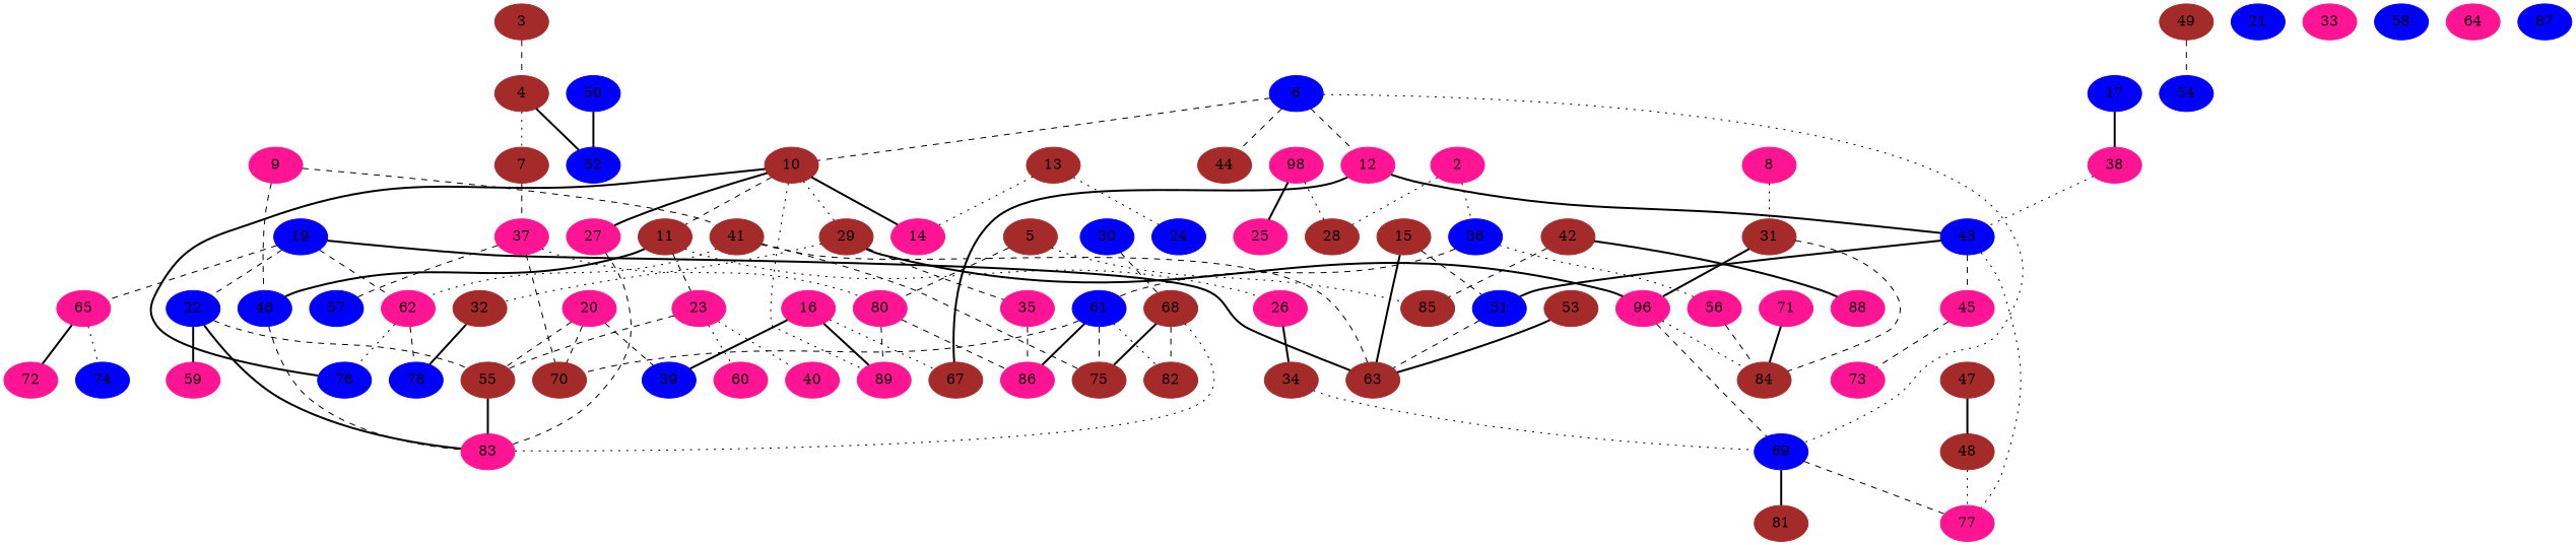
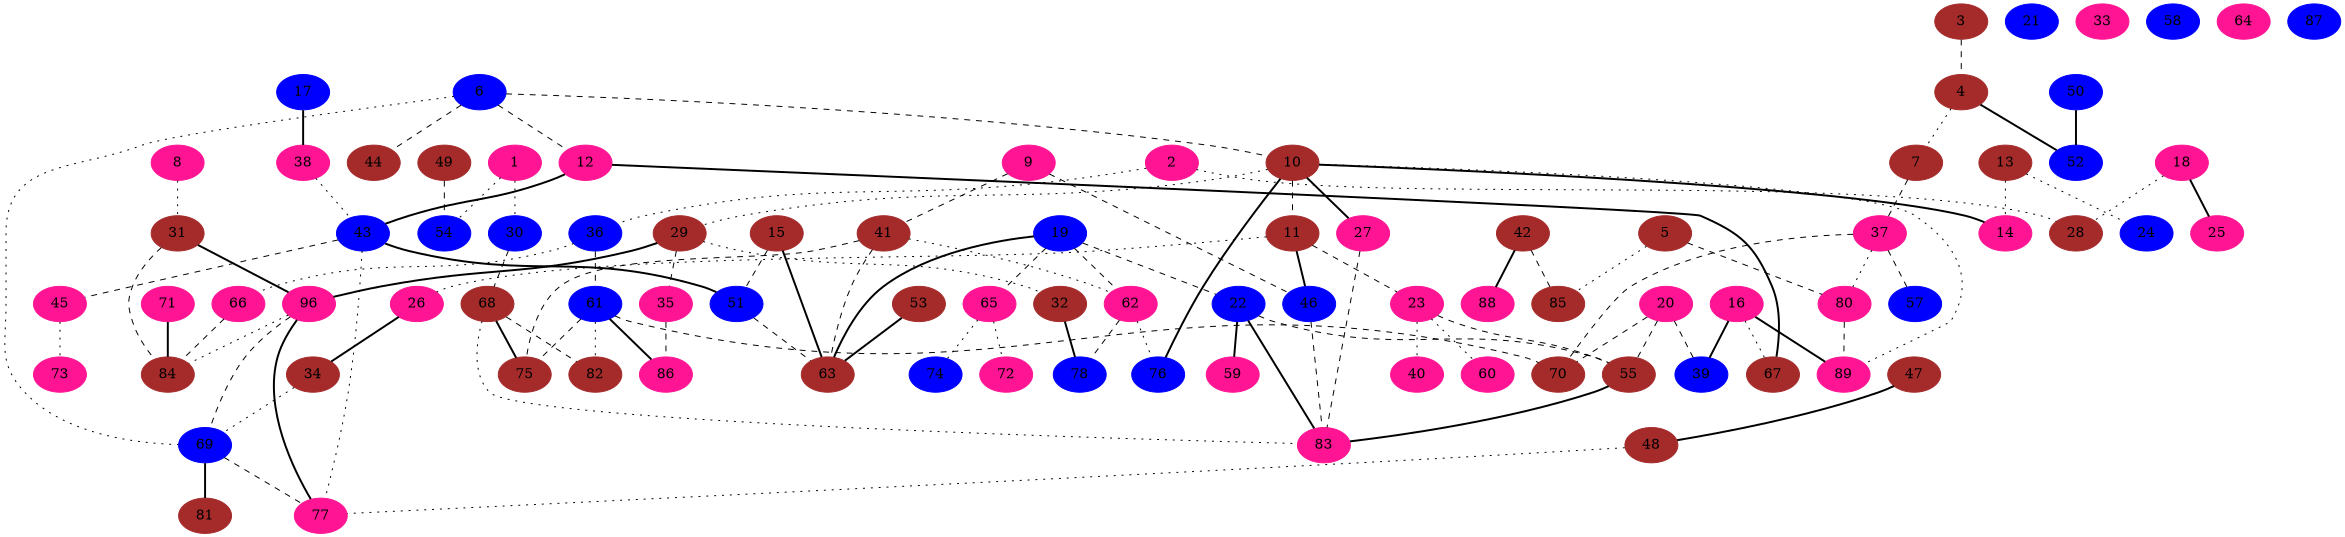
  graph {
    node [color=deeppink style=filled]
    edge [style=dashed]
    30 [color=blue]
+   1
    54 [color=blue]
    68 [color=brown]
    28 [color=brown]
    2
    36 [color=blue]
-   56
+   56 [label=66]
    61 [color=blue]
    3 [color=brown]
    4 [color=brown]
    7 [color=brown]
    52 [color=blue]
    37
    5 [color=brown]
    80
    85 [color=brown]
    89
    86
    6 [color=blue]
    10 [color=brown]
    12
    44 [color=brown]
    69 [color=blue]
    11 [color=brown]
    14
    27
    29 [color=brown]
    76 [color=blue]
    43 [color=blue]
    67 [color=brown]
    77
    81 [color=brown]
    70 [color=brown]
    57 [color=blue]
    31 [color=brown]
    8
    n38 [label=96]
    84 [color=brown]
    41 [color=brown]
    9
    46 [color=blue]
    63 [color=brown]
    62
    75 [color=brown]
    83
    23
    26
    32 [color=brown]
    35
    55 [color=brown]
    60
    40
    34 [color=brown]
    51 [color=blue]
    45
    13 [color=brown]
    24 [color=blue]
    15 [color=brown]
    16
    39 [color=blue]
    17 [color=blue]
    38
-   18 [label=98]
+   18
    25
    19 [color=blue]
    22 [color=blue]
    65
    59
    78 [color=blue]
    72
    74 [color=blue]
    20
    21 [color=blue]
    82 [color=brown]
    33
    42 [color=brown]
    88
    73
    47 [color=brown]
    48 [color=brown]
    49 [color=brown]
    50 [color=blue]
    53 [color=brown]
    58 [color=blue]
    64
    71
    87 [color=blue]
    30 -- 68
+   1 -- 30 [style=dotted]
+   1 -- 54 [style=dotted]
    68 -- 75 [style=bold]
    68 -- 83 [style=dotted]
    68 -- 82
    2 -- 28 [style=dotted]
    2 -- 36 [style=dotted]
    36 -- 56 [style=dotted]
    36 -- 61
    56 -- 84
    61 -- 86 [style=bold]
    61 -- 70
    61 -- 75
    61 -- 82 [style=dotted]
    3 -- 4
    4 -- 7 [style=dotted]
    4 -- 52 [style=bold]
    7 -- 37
    37 -- 80 [style=dotted]
    37 -- 70
    37 -- 57
    5 -- 80
    5 -- 85 [style=dotted]
    80 -- 89
-   80 -- 86
    6 -- 10
    6 -- 12
    6 -- 44
    6 -- 69 [style=dotted]
    10 -- 89 [style=dotted]
    10 -- 11
    10 -- 14 [style=bold]
    10 -- 27 [style=bold]
    10 -- 29 [style=dotted]
    10 -- 76 [style=bold]
    12 -- 43 [style=bold]
    12 -- 67 [style=bold]
    69 -- 77
    69 -- 81 [style=bold]
    11 -- 46 [style=bold]
    11 -- 23
    11 -- 26 [style=dotted]
    27 -- 83
    29 -- n38 [style=bold]
    29 -- 32 [style=dotted]
    29 -- 35
    43 -- 77 [style=dotted]
    43 -- 51 [style=bold]
    43 -- 45
    31 -- n38 [style=bold]
    31 -- 84
    8 -- 31 [style=dotted]
    n38 -- 69
+   n38 -- 77 [style=bold]
    n38 -- 84 [style=dotted]
    41 -- 63
    41 -- 62 [style=dotted]
    41 -- 75
    9 -- 41
    9 -- 46
    46 -- 83
    62 -- 76 [style=dotted]
    62 -- 78
    23 -- 55
    23 -- 60 [style=dotted]
    23 -- 40 [style=dotted]
    26 -- 34 [style=bold]
    32 -- 78 [style=bold]
    35 -- 86
    55 -- 83 [style=bold]
    34 -- 69 [style=dotted]
    51 -- 63
-   45 -- 73
+   45 -- 73 [style=dotted]
    13 -- 14 [style=dotted]
    13 -- 24 [style=dotted]
    15 -- 63 [style=bold]
    15 -- 51
    16 -- 89 [style=bold]
    16 -- 67 [style=dotted]
    16 -- 39 [style=bold]
    17 -- 38 [style=bold]
    38 -- 43 [style=dotted]
    18 -- 28 [style=dotted]
    18 -- 25 [style=bold]
    19 -- 63 [style=bold]
    19 -- 62
    19 -- 22
    19 -- 65
    22 -- 83 [style=bold]
    22 -- 55
    22 -- 59 [style=bold]
-   65 -- 72 [style=bold]
+   65 -- 72 [style=dotted]
    65 -- 74 [style=dotted]
    20 -- 70
    20 -- 55
    20 -- 39
    42 -- 85
    42 -- 88 [style=bold]
    47 -- 48 [style=bold]
    48 -- 77 [style=dotted]
    49 -- 54
    50 -- 52 [style=bold]
    53 -- 63 [style=bold]
    71 -- 84 [style=bold]
  }
